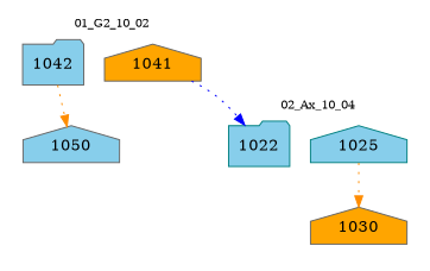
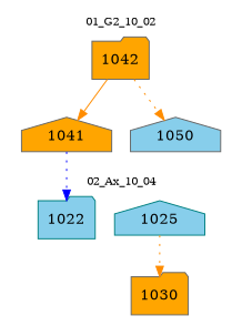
  digraph {
    node [color=gray40 fillcolor=skyblue shape=house style=filled]
    edge [color=darkorange style=dotted]
    n1 [color=teal label=1025]
    n2 [color=teal label=1022 shape=folder]
-   n3 [fillcolor=orange label=1030]
-   n4 [label=1042 shape=folder]
+   n3 [fillcolor=orange label=1030 shape=folder]
+   n4 [fillcolor=orange label=1042 shape=folder]
    n5 [fillcolor=orange label=1041]
    n6 [label=1050]
    subgraph cluster_1 {
      color=white
      fontsize=10
      label="02_Ax_10_04"
      n1
      n2
      n3
    }
    subgraph cluster_2 {
      color=white
      fontsize=10
      label="01_G2_10_02"
      n4
      n5
      n6
    }
    n1 -> n3
+   n4 -> n5 [style=solid]
    n4 -> n6
    n5 -> n2 [color=blue]
  }
